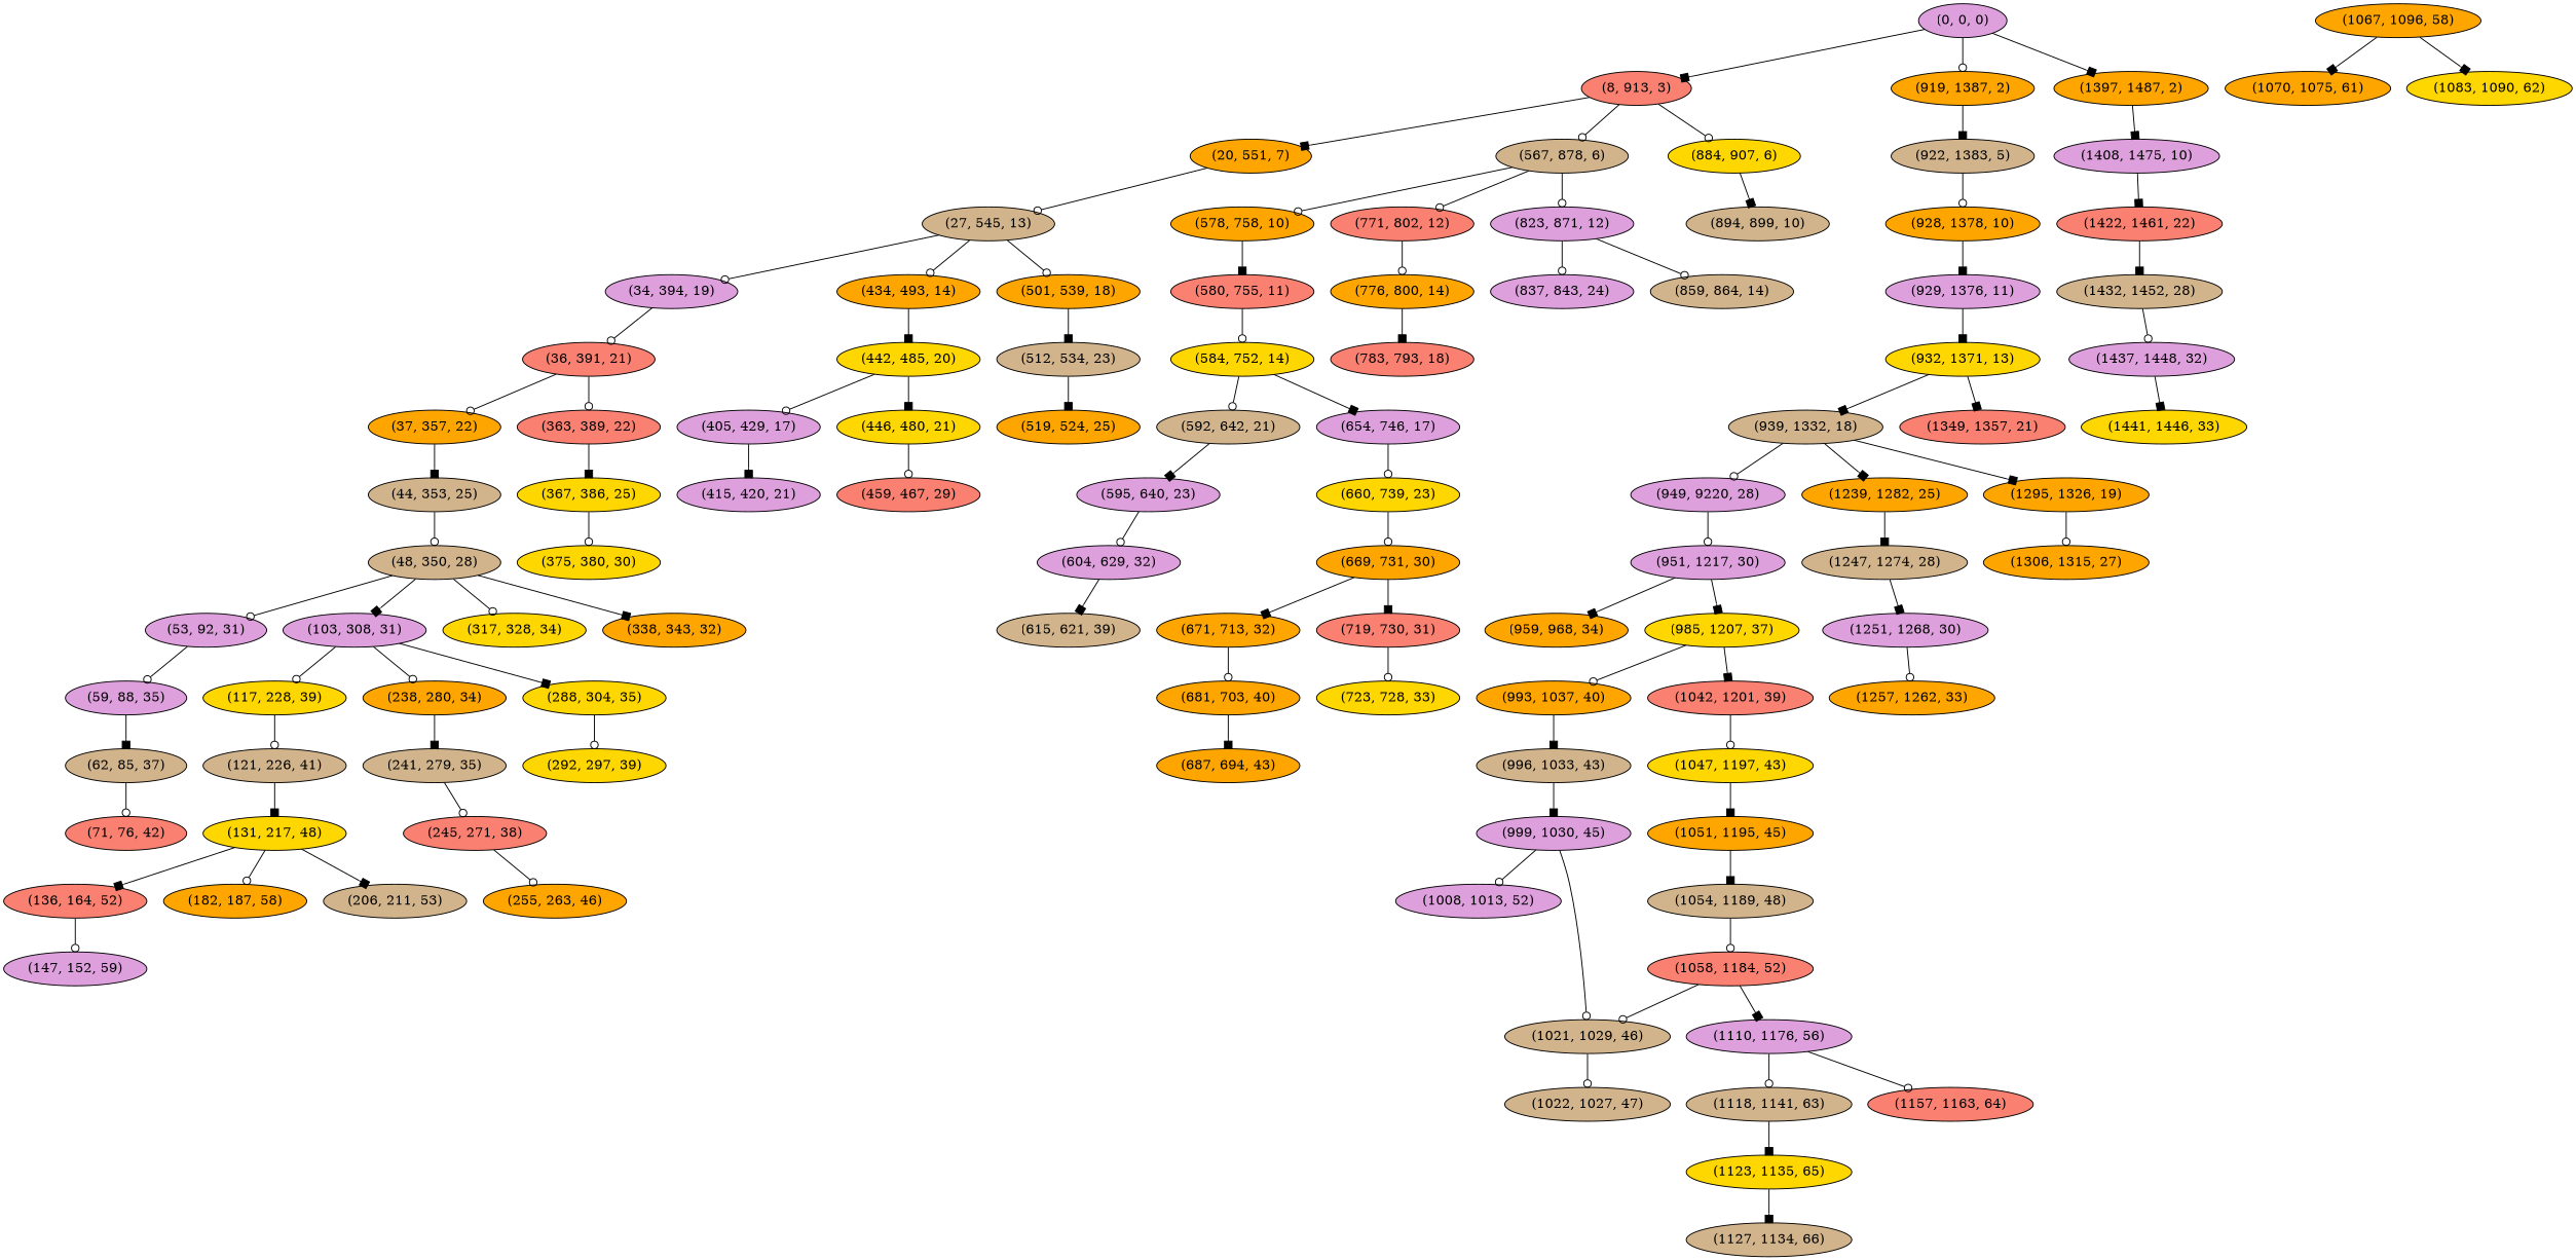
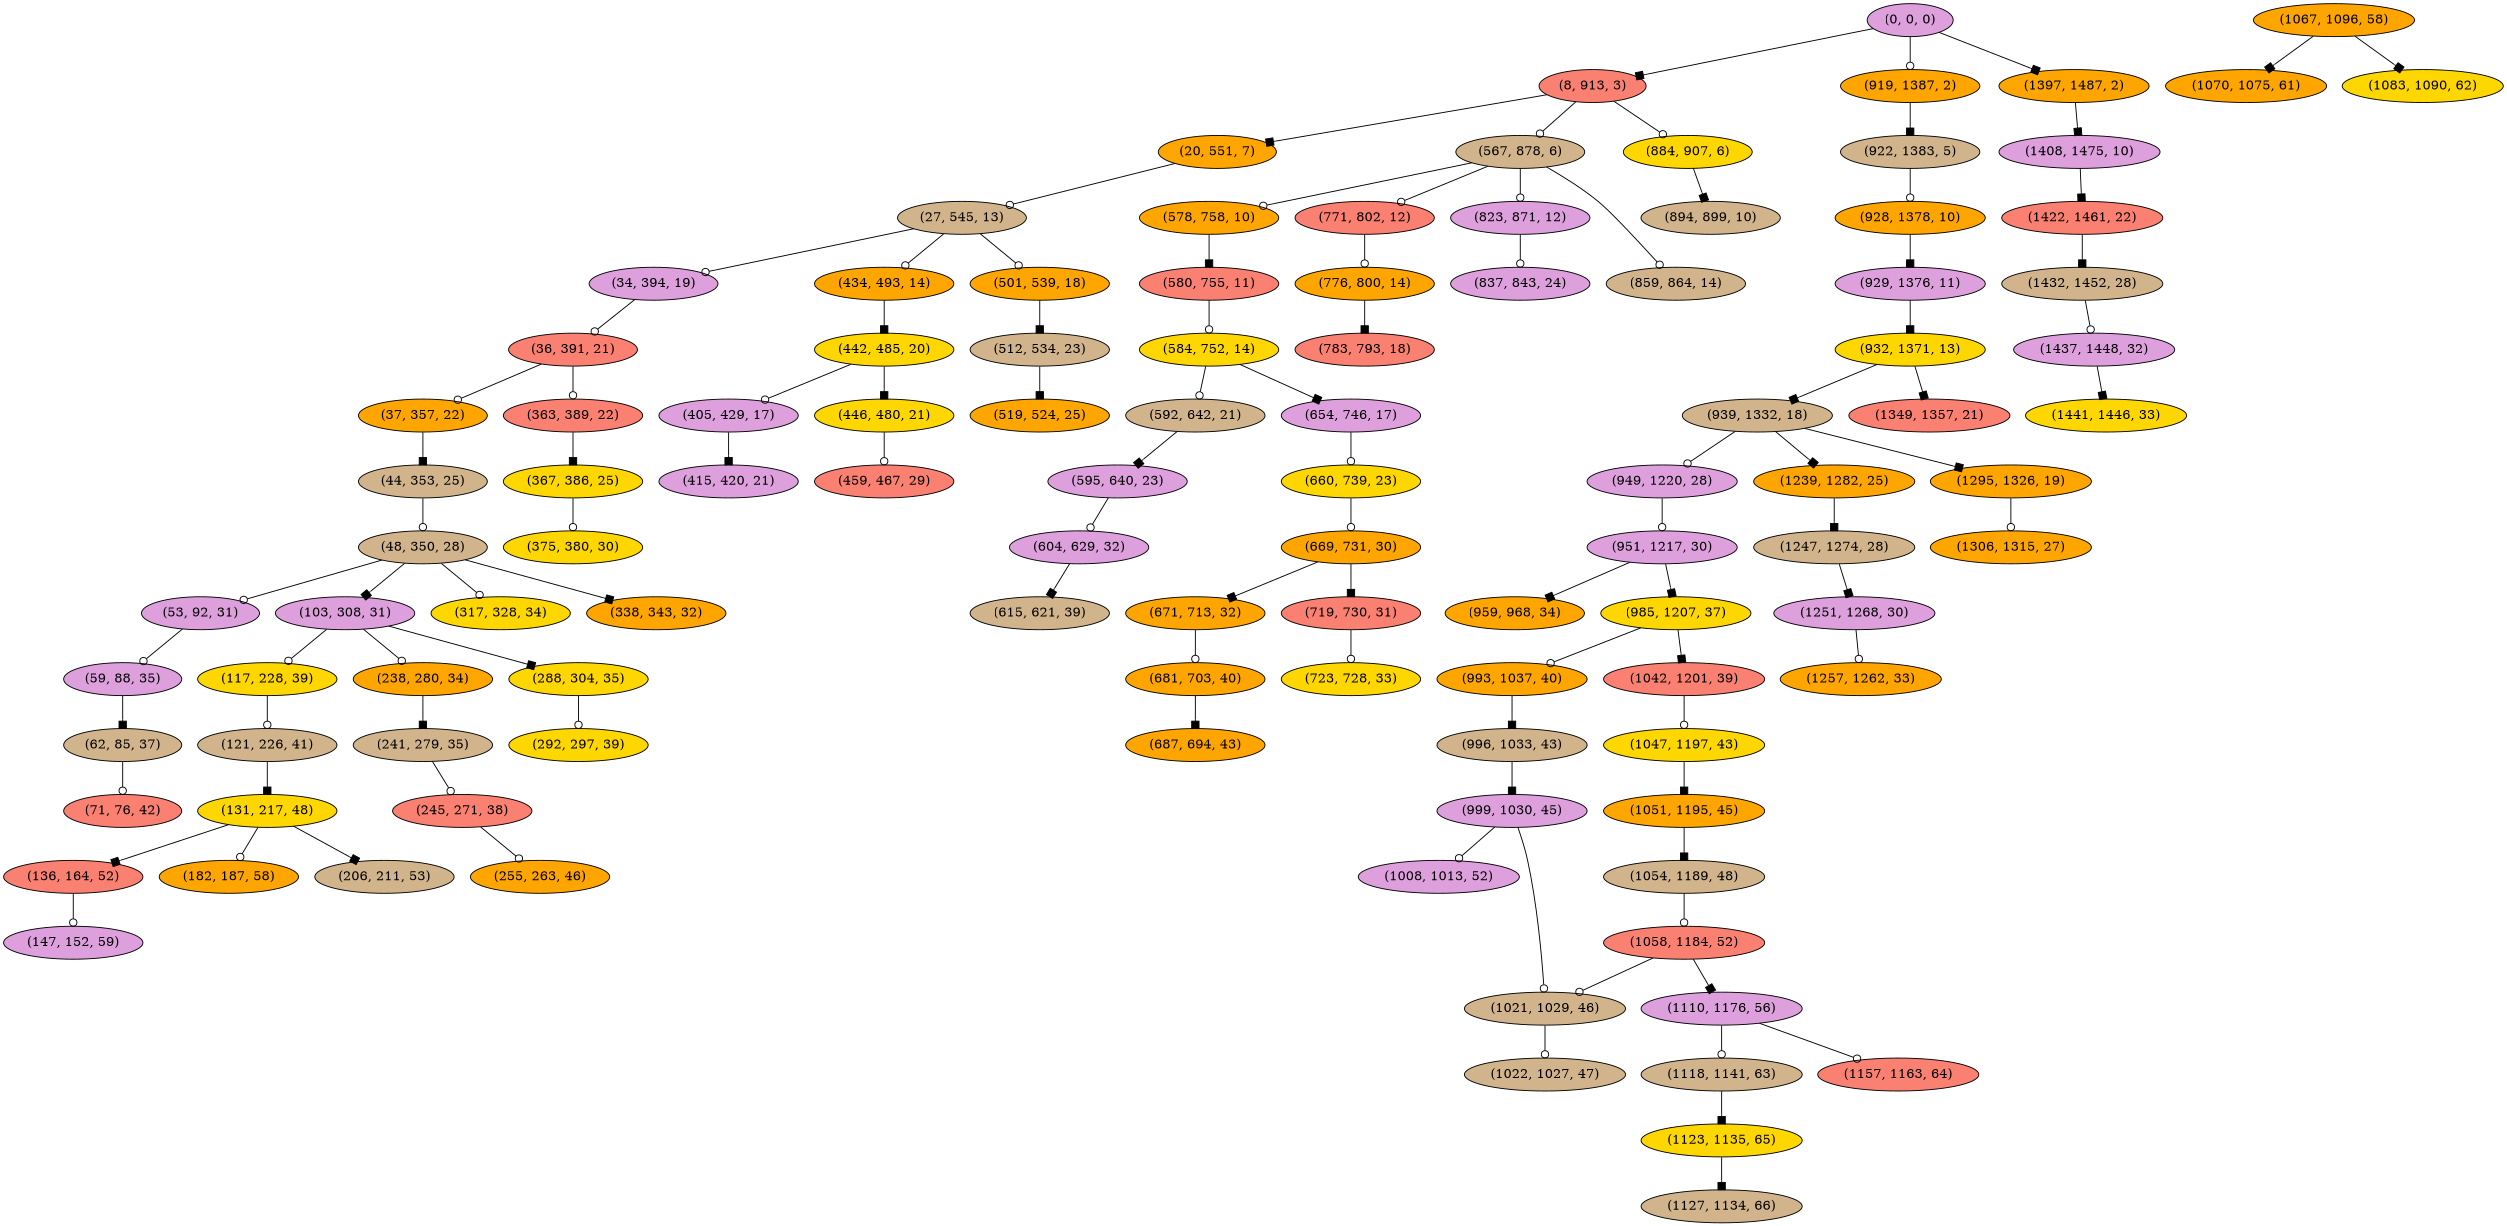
  digraph {
    node [fillcolor=orange style=filled]
    edge [arrowhead=odot]
    "(0, 0, 0)" [fillcolor=plum]
    "(8, 913, 3)" [fillcolor=salmon]
    "(919, 1387, 2)"
    "(1397, 1487, 2)"
    "(20, 551, 7)"
    "(567, 878, 6)" [fillcolor=tan]
    "(884, 907, 6)" [fillcolor=gold]
    "(922, 1383, 5)" [fillcolor=tan]
    "(1408, 1475, 10)" [fillcolor=plum]
    "(27, 545, 13)" [fillcolor=tan]
    "(578, 758, 10)"
    "(771, 802, 12)" [fillcolor=salmon]
    "(823, 871, 12)" [fillcolor=plum]
    "(894, 899, 10)" [fillcolor=tan]
    "(34, 394, 19)" [fillcolor=plum]
    "(434, 493, 14)"
    "(501, 539, 18)"
    "(36, 391, 21)" [fillcolor=salmon]
    "(405, 429, 17)" [fillcolor=plum]
    "(415, 420, 21)" [fillcolor=plum]
    "(442, 485, 20)" [fillcolor=gold]
    "(512, 534, 23)" [fillcolor=tan]
    "(37, 357, 22)"
    "(363, 389, 22)" [fillcolor=salmon]
    "(44, 353, 25)" [fillcolor=tan]
    "(367, 386, 25)" [fillcolor=gold]
    "(48, 350, 28)" [fillcolor=tan]
    "(53, 92, 31)" [fillcolor=plum]
    "(103, 308, 31)" [fillcolor=plum]
    "(317, 328, 34)" [fillcolor=gold]
    "(338, 343, 32)"
    "(59, 88, 35)" [fillcolor=plum]
    "(117, 228, 39)" [fillcolor=gold]
    "(238, 280, 34)"
    "(288, 304, 35)" [fillcolor=gold]
    "(62, 85, 37)" [fillcolor=tan]
    "(71, 76, 42)" [fillcolor=salmon]
    "(121, 226, 41)" [fillcolor=tan]
    "(241, 279, 35)" [fillcolor=tan]
    "(292, 297, 39)" [fillcolor=gold]
    "(131, 217, 48)" [fillcolor=gold]
    "(136, 164, 52)" [fillcolor=salmon]
    "(182, 187, 58)"
    "(206, 211, 53)" [fillcolor=tan]
    "(147, 152, 59)" [fillcolor=plum]
    "(245, 271, 38)" [fillcolor=salmon]
    "(255, 263, 46)"
    "(375, 380, 30)" [fillcolor=gold]
    "(446, 480, 21)" [fillcolor=gold]
    "(459, 467, 29)" [fillcolor=salmon]
    "(519, 524, 25)"
    "(580, 755, 11)" [fillcolor=salmon]
    "(776, 800, 14)"
    "(837, 843, 24)" [fillcolor=plum]
    "(859, 864, 14)" [fillcolor=tan]
    "(584, 752, 14)" [fillcolor=gold]
    "(592, 642, 21)" [fillcolor=tan]
    "(654, 746, 17)" [fillcolor=plum]
    "(595, 640, 23)" [fillcolor=plum]
    "(660, 739, 23)" [fillcolor=gold]
    "(604, 629, 32)" [fillcolor=plum]
    "(615, 621, 39)" [fillcolor=tan]
    "(669, 731, 30)"
    "(671, 713, 32)"
    "(719, 730, 31)" [fillcolor=salmon]
    "(681, 703, 40)"
    "(723, 728, 33)" [fillcolor=gold]
    "(687, 694, 43)"
    "(783, 793, 18)" [fillcolor=salmon]
    "(928, 1378, 10)"
    "(929, 1376, 11)" [fillcolor=plum]
    "(932, 1371, 13)" [fillcolor=gold]
    "(939, 1332, 18)" [fillcolor=tan]
    "(1349, 1357, 21)" [fillcolor=salmon]
-   "(949, 1220, 28)" [fillcolor=plum label="(949, 9220, 28)"]
+   "(949, 1220, 28)" [fillcolor=plum]
    "(1239, 1282, 25)"
    "(1295, 1326, 19)"
    "(951, 1217, 30)" [fillcolor=plum]
    "(1247, 1274, 28)" [fillcolor=tan]
    "(1306, 1315, 27)"
    "(959, 968, 34)"
    "(985, 1207, 37)" [fillcolor=gold]
    "(993, 1037, 40)"
    "(1042, 1201, 39)" [fillcolor=salmon]
    "(996, 1033, 43)" [fillcolor=tan]
    "(1047, 1197, 43)" [fillcolor=gold]
    "(999, 1030, 45)" [fillcolor=plum]
    "(1008, 1013, 52)" [fillcolor=plum]
    "(1021, 1029, 46)" [fillcolor=tan]
    "(1022, 1027, 47)" [fillcolor=tan]
    "(1051, 1195, 45)"
    "(1054, 1189, 48)" [fillcolor=tan]
    "(1058, 1184, 52)" [fillcolor=salmon]
    "(1110, 1176, 56)" [fillcolor=plum]
    "(1067, 1096, 58)"
    "(1070, 1075, 61)"
    "(1083, 1090, 62)" [fillcolor=gold]
    "(1118, 1141, 63)" [fillcolor=tan]
    "(1157, 1163, 64)" [fillcolor=salmon]
    "(1123, 1135, 65)" [fillcolor=gold]
    "(1127, 1134, 66)" [fillcolor=tan]
    "(1251, 1268, 30)" [fillcolor=plum]
    "(1257, 1262, 33)"
    "(1422, 1461, 22)" [fillcolor=salmon]
    "(1432, 1452, 28)" [fillcolor=tan]
    "(1437, 1448, 32)" [fillcolor=plum]
    "(1441, 1446, 33)" [fillcolor=gold]
    "(0, 0, 0)" -> "(8, 913, 3)" [arrowhead=box]
    "(0, 0, 0)" -> "(919, 1387, 2)"
    "(0, 0, 0)" -> "(1397, 1487, 2)" [arrowhead=box]
    "(8, 913, 3)" -> "(20, 551, 7)" [arrowhead=box]
    "(8, 913, 3)" -> "(567, 878, 6)"
    "(8, 913, 3)" -> "(884, 907, 6)"
    "(919, 1387, 2)" -> "(922, 1383, 5)" [arrowhead=box]
    "(1397, 1487, 2)" -> "(1408, 1475, 10)" [arrowhead=box]
    "(20, 551, 7)" -> "(27, 545, 13)"
    "(567, 878, 6)" -> "(578, 758, 10)"
    "(567, 878, 6)" -> "(771, 802, 12)"
    "(567, 878, 6)" -> "(823, 871, 12)"
    "(884, 907, 6)" -> "(894, 899, 10)" [arrowhead=box]
    "(922, 1383, 5)" -> "(928, 1378, 10)"
    "(1408, 1475, 10)" -> "(1422, 1461, 22)" [arrowhead=box]
    "(27, 545, 13)" -> "(34, 394, 19)"
    "(27, 545, 13)" -> "(434, 493, 14)"
    "(27, 545, 13)" -> "(501, 539, 18)"
    "(578, 758, 10)" -> "(580, 755, 11)" [arrowhead=box]
    "(771, 802, 12)" -> "(776, 800, 14)"
    "(823, 871, 12)" -> "(837, 843, 24)"
-   "(823, 871, 12)" -> "(859, 864, 14)"
+   "(567, 878, 6)" -> "(859, 864, 14)"
    "(34, 394, 19)" -> "(36, 391, 21)"
    "(434, 493, 14)" -> "(442, 485, 20)" [arrowhead=box]
    "(501, 539, 18)" -> "(512, 534, 23)" [arrowhead=box]
    "(36, 391, 21)" -> "(37, 357, 22)"
    "(36, 391, 21)" -> "(363, 389, 22)"
    "(405, 429, 17)" -> "(415, 420, 21)" [arrowhead=box]
    "(442, 485, 20)" -> "(405, 429, 17)"
    "(442, 485, 20)" -> "(446, 480, 21)" [arrowhead=box]
    "(512, 534, 23)" -> "(519, 524, 25)" [arrowhead=box]
    "(37, 357, 22)" -> "(44, 353, 25)" [arrowhead=box]
    "(363, 389, 22)" -> "(367, 386, 25)" [arrowhead=box]
    "(44, 353, 25)" -> "(48, 350, 28)"
    "(367, 386, 25)" -> "(375, 380, 30)"
    "(48, 350, 28)" -> "(53, 92, 31)"
    "(48, 350, 28)" -> "(103, 308, 31)" [arrowhead=box]
    "(48, 350, 28)" -> "(317, 328, 34)"
    "(48, 350, 28)" -> "(338, 343, 32)" [arrowhead=box]
    "(53, 92, 31)" -> "(59, 88, 35)"
    "(103, 308, 31)" -> "(117, 228, 39)"
    "(103, 308, 31)" -> "(238, 280, 34)"
    "(103, 308, 31)" -> "(288, 304, 35)" [arrowhead=box]
    "(59, 88, 35)" -> "(62, 85, 37)" [arrowhead=box]
    "(117, 228, 39)" -> "(121, 226, 41)"
    "(238, 280, 34)" -> "(241, 279, 35)" [arrowhead=box]
    "(288, 304, 35)" -> "(292, 297, 39)"
    "(62, 85, 37)" -> "(71, 76, 42)"
    "(121, 226, 41)" -> "(131, 217, 48)" [arrowhead=box]
    "(241, 279, 35)" -> "(245, 271, 38)"
    "(131, 217, 48)" -> "(136, 164, 52)" [arrowhead=box]
    "(131, 217, 48)" -> "(182, 187, 58)"
    "(131, 217, 48)" -> "(206, 211, 53)" [arrowhead=box]
    "(136, 164, 52)" -> "(147, 152, 59)"
    "(245, 271, 38)" -> "(255, 263, 46)"
    "(446, 480, 21)" -> "(459, 467, 29)"
    "(580, 755, 11)" -> "(584, 752, 14)"
    "(776, 800, 14)" -> "(783, 793, 18)" [arrowhead=box]
    "(584, 752, 14)" -> "(592, 642, 21)"
    "(584, 752, 14)" -> "(654, 746, 17)" [arrowhead=box]
    "(592, 642, 21)" -> "(595, 640, 23)" [arrowhead=box]
    "(654, 746, 17)" -> "(660, 739, 23)"
    "(595, 640, 23)" -> "(604, 629, 32)"
    "(660, 739, 23)" -> "(669, 731, 30)"
    "(604, 629, 32)" -> "(615, 621, 39)" [arrowhead=box]
    "(669, 731, 30)" -> "(671, 713, 32)" [arrowhead=box]
    "(669, 731, 30)" -> "(719, 730, 31)" [arrowhead=box]
    "(671, 713, 32)" -> "(681, 703, 40)"
    "(719, 730, 31)" -> "(723, 728, 33)"
    "(681, 703, 40)" -> "(687, 694, 43)" [arrowhead=box]
    "(928, 1378, 10)" -> "(929, 1376, 11)" [arrowhead=box]
    "(929, 1376, 11)" -> "(932, 1371, 13)" [arrowhead=box]
    "(932, 1371, 13)" -> "(939, 1332, 18)" [arrowhead=box]
    "(932, 1371, 13)" -> "(1349, 1357, 21)" [arrowhead=box]
    "(939, 1332, 18)" -> "(949, 1220, 28)"
    "(939, 1332, 18)" -> "(1239, 1282, 25)" [arrowhead=box]
    "(939, 1332, 18)" -> "(1295, 1326, 19)" [arrowhead=box]
    "(949, 1220, 28)" -> "(951, 1217, 30)"
    "(1239, 1282, 25)" -> "(1247, 1274, 28)" [arrowhead=box]
    "(1295, 1326, 19)" -> "(1306, 1315, 27)"
    "(951, 1217, 30)" -> "(959, 968, 34)" [arrowhead=box]
    "(951, 1217, 30)" -> "(985, 1207, 37)" [arrowhead=box]
    "(1247, 1274, 28)" -> "(1251, 1268, 30)" [arrowhead=box]
    "(985, 1207, 37)" -> "(993, 1037, 40)"
    "(985, 1207, 37)" -> "(1042, 1201, 39)" [arrowhead=box]
    "(993, 1037, 40)" -> "(996, 1033, 43)" [arrowhead=box]
    "(1042, 1201, 39)" -> "(1047, 1197, 43)"
    "(996, 1033, 43)" -> "(999, 1030, 45)" [arrowhead=box]
    "(1047, 1197, 43)" -> "(1051, 1195, 45)" [arrowhead=box]
    "(999, 1030, 45)" -> "(1008, 1013, 52)"
    "(999, 1030, 45)" -> "(1021, 1029, 46)"
    "(1021, 1029, 46)" -> "(1022, 1027, 47)"
    "(1051, 1195, 45)" -> "(1054, 1189, 48)" [arrowhead=box]
    "(1054, 1189, 48)" -> "(1058, 1184, 52)"
    "(1058, 1184, 52)" -> "(1021, 1029, 46)"
    "(1058, 1184, 52)" -> "(1110, 1176, 56)" [arrowhead=box]
    "(1110, 1176, 56)" -> "(1118, 1141, 63)"
    "(1110, 1176, 56)" -> "(1157, 1163, 64)"
    "(1067, 1096, 58)" -> "(1070, 1075, 61)" [arrowhead=box]
    "(1067, 1096, 58)" -> "(1083, 1090, 62)" [arrowhead=box]
    "(1118, 1141, 63)" -> "(1123, 1135, 65)" [arrowhead=box]
    "(1123, 1135, 65)" -> "(1127, 1134, 66)" [arrowhead=box]
    "(1251, 1268, 30)" -> "(1257, 1262, 33)"
    "(1422, 1461, 22)" -> "(1432, 1452, 28)" [arrowhead=box]
    "(1432, 1452, 28)" -> "(1437, 1448, 32)"
    "(1437, 1448, 32)" -> "(1441, 1446, 33)" [arrowhead=box]
  }
